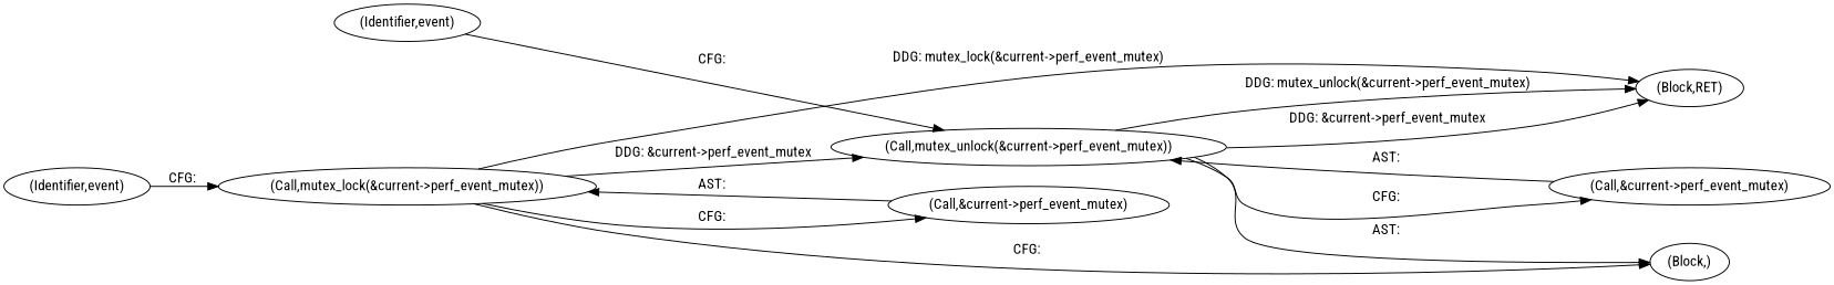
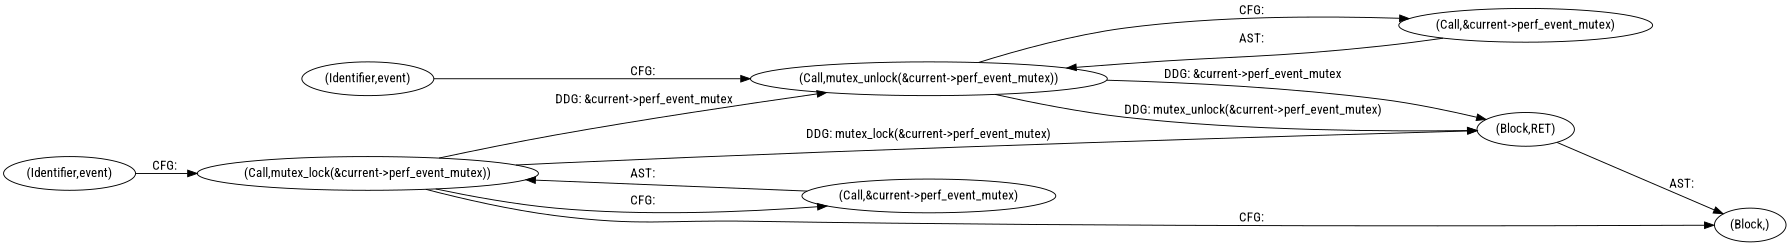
  digraph {
    fontname="Roboto Condensed"
    rankdir=LR
    node [fontname="Roboto Condensed"]
    edge [fontname="Roboto Condensed"]
    n1 [label="(Call,mutex_unlock(&current->perf_event_mutex))"]
    n2 [label="(Block,RET)"]
    n3 [label="(Call,&current->perf_event_mutex)"]
    n4 [label="(Block,)"]
    n5 [label="(Call,mutex_lock(&current->perf_event_mutex))"]
    n6 [label="(Call,&current->perf_event_mutex)"]
    n7 [label="(Identifier,event)"]
    n8 [label="(Identifier,event)"]
    n1 -> n2 [label="DDG: &current->perf_event_mutex"]
    n1 -> n2 [label="DDG: mutex_unlock(&current->perf_event_mutex)"]
    n1 -> n3 [label="CFG: "]
-   n1 -> n4 [label="AST: "]
+   n2 -> n4 [label="AST: "]
    n3 -> n1 [label="AST: "]
    n5 -> n1 [label="DDG: &current->perf_event_mutex"]
    n5 -> n2 [label="DDG: mutex_lock(&current->perf_event_mutex)"]
    n5 -> n4 [label="CFG: "]
    n5 -> n6 [label="CFG: "]
    n6 -> n5 [label="AST: "]
    n7 -> n5 [label="CFG: "]
    n8 -> n1 [label="CFG: "]
  }
